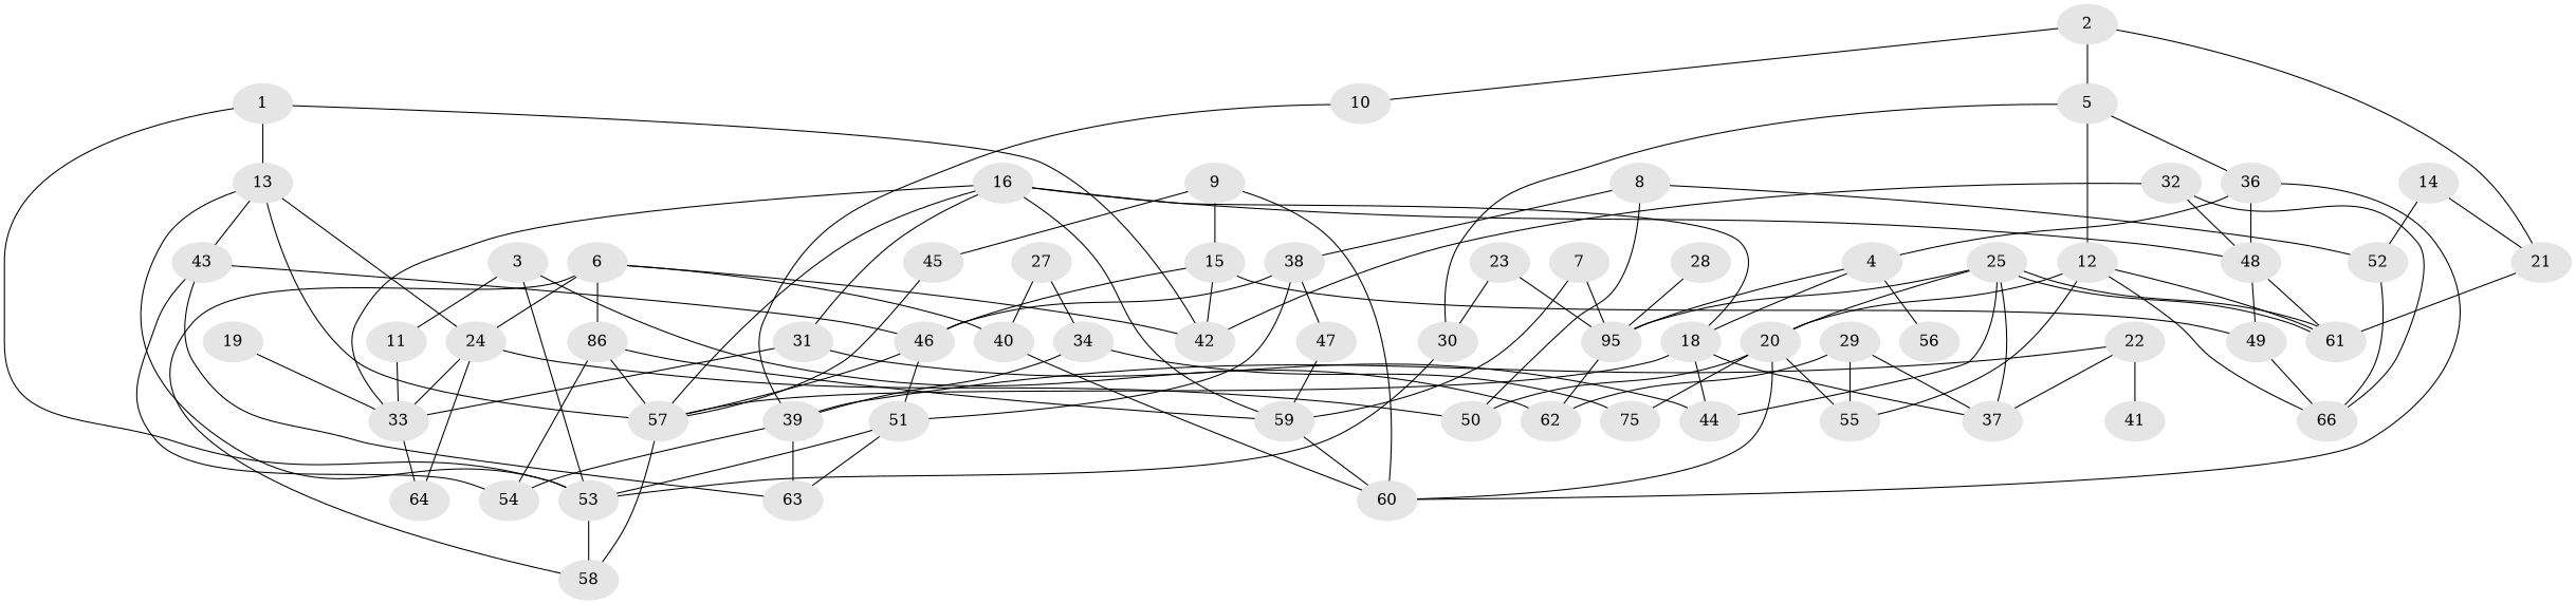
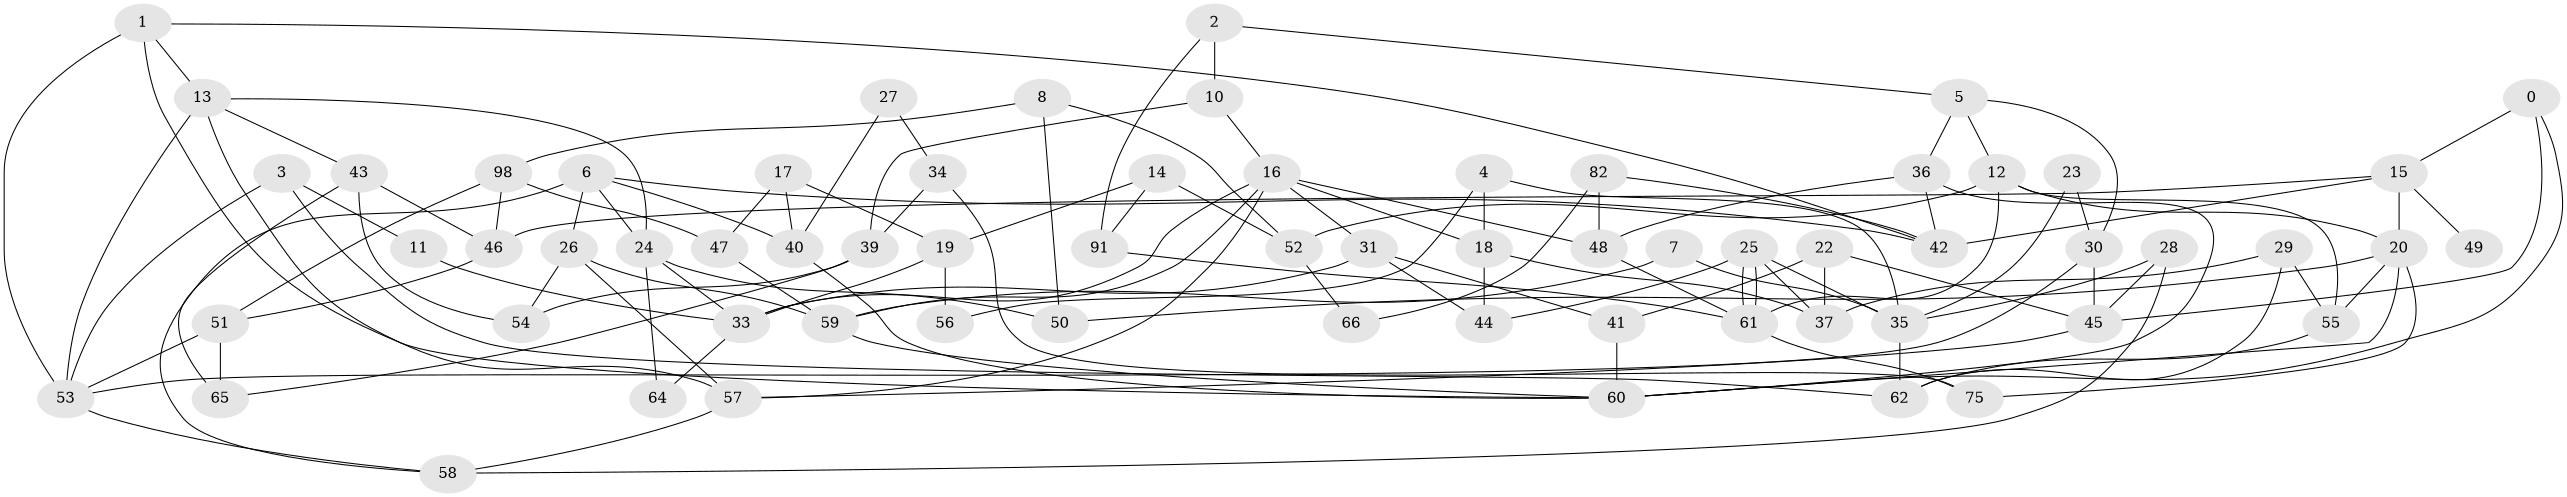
  graph {
    node [color=gray90 style=filled]
    1
    13
    42
    53
    60
    24
    43
    57
    58
    2
    5
    10
-   21
+   21 [label=91]
    12
    30
    36
    16
    39
    61
    3
    11
    62
    33
    4
    18
-   35 [label=95]
+   35
    56
    37
    44
    52
    20
    55
    45
    48
    66
    6
-   26 [label=86]
+   26
    40
    50
    64
    59
    54
    7
    8
-   38
+   38 [label=98]
    46
    47
    51
-   9
+   9 [label=0]
    15
    49
    31
-   63
+   63 [label=65]
    n54 [label=75]
    14
    19
    41
+   17
    22
    23
    25
    27
    34
    28
    29
-   32
+   32 [label=82]
    1 -- 13
    1 -- 42
    1 -- 53
+   1 -- 60
    13 -- 53
    13 -- 24
    13 -- 43
    13 -- 57
    53 -- 58
    24 -- 33
    24 -- 50
    24 -- 64
    43 -- 54
    43 -- 46
    43 -- 63
    57 -- 58
    2 -- 5
    2 -- 10
    2 -- 21
    5 -- 12
    5 -- 30
    5 -- 36
+   10 -- 16
    10 -- 39
    21 -- 61
    12 -- 61
-   12 -- 66
+   12 -- 52
    12 -- 20
    12 -- 55
    30 -- 53
-   36 -- 4
+   30 -- 45
+   36 -- 42
    36 -- 60
    36 -- 48
    16 -- 57
    16 -- 33
    16 -- 18
    16 -- 48
    16 -- 59
    16 -- 31
    39 -- 54
    39 -- 63
+   61 -- n54
    3 -- 53
    3 -- 11
    3 -- 62
    11 -- 33
    33 -- 64
    4 -- 18
    4 -- 35
    4 -- 56
-   18 -- 57
    18 -- 37
    18 -- 44
    35 -- 62
    52 -- 66
    20 -- 60
    20 -- 55
    20 -- 50
    20 -- n54
+   55 -- 62
    45 -- 57
    48 -- 61
-   48 -- 49
    6 -- 42
    6 -- 24
    6 -- 58
    6 -- 26
    6 -- 40
    26 -- 57
    26 -- 59
    26 -- 54
    40 -- 60
    59 -- 60
    7 -- 35
    7 -- 59
    8 -- 52
    8 -- 50
    8 -- 38
    38 -- 46
    38 -- 47
    38 -- 51
-   46 -- 57
    46 -- 51
    47 -- 59
    51 -- 53
    51 -- 63
    9 -- 60
    9 -- 45
    9 -- 15
    15 -- 42
-   25 -- 20
+   15 -- 20
    15 -- 46
    15 -- 49
-   49 -- 66
    31 -- 33
    31 -- 44
+   31 -- 41
    14 -- 21
    14 -- 52
+   14 -- 19
    19 -- 33
-   22 -- 39
+   19 -- 56
+   41 -- 60
+   17 -- 40
+   17 -- 47
+   17 -- 19
+   22 -- 45
    22 -- 37
    22 -- 41
    23 -- 30
    23 -- 35
    25 -- 61
    25 -- 61
    25 -- 35
    25 -- 37
    25 -- 44
    27 -- 40
    27 -- 34
    34 -- 39
    34 -- n54
+   28 -- 58
    28 -- 35
+   28 -- 45
    29 -- 62
    29 -- 37
    29 -- 55
    32 -- 42
    32 -- 48
    32 -- 66
  }
